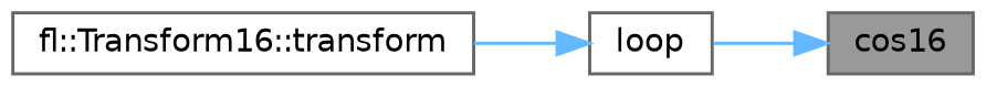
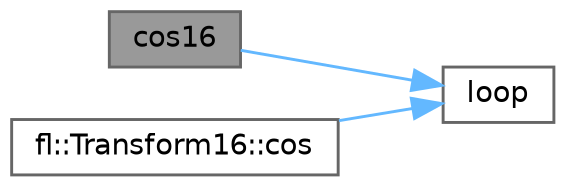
  digraph {
    rankdir=RL
    node [color=grey40 fillcolor=white fontname=Helvetica fontsize=10 shape=box style=filled]
    edge [color=steelblue1 dir=back fontname=Helvetica fontsize=10 labelfontname=Helvetica labelfontsize=10 style=solid]
    n1 [color=gray40 fillcolor=grey60 fontcolor=black height=0.2 label=cos16 width=0.4]
    n2 [height=0.2 label=loop width=0.4]
-   n3 [height=0.2 label="fl::Transform16::transform" width=0.4]
-   n1 -> n2
+   n3 [height=0.2 label="fl::Transform16::cos" width=0.4]
+   n2 -> n1
    n2 -> n3
  }
